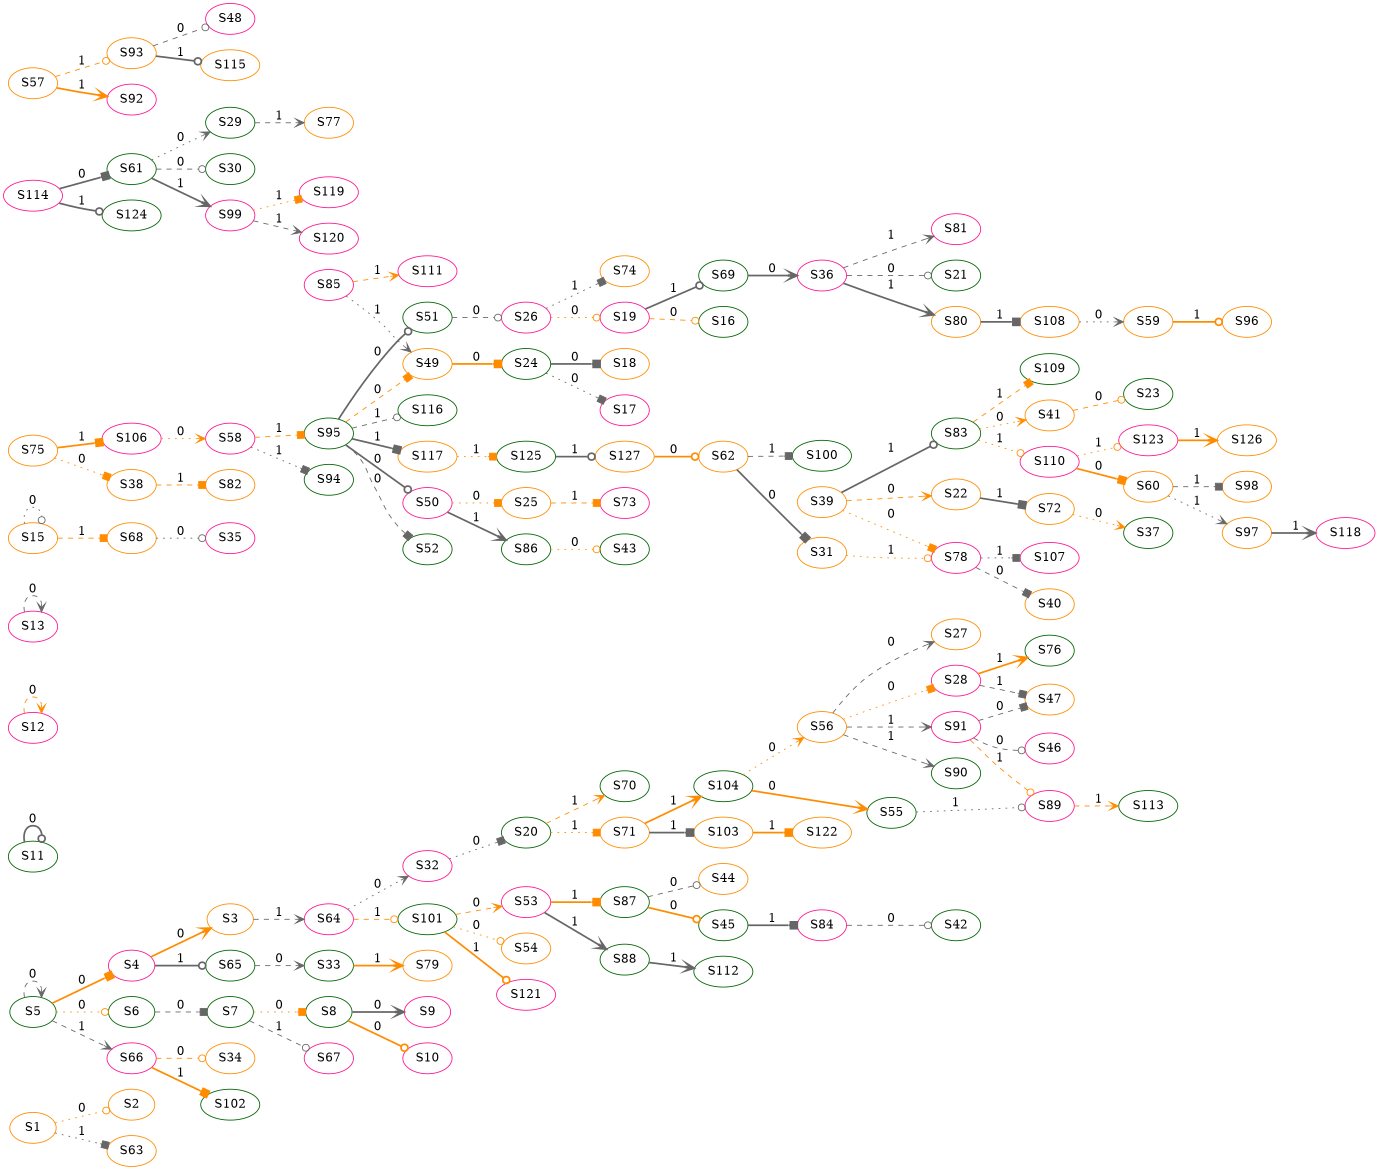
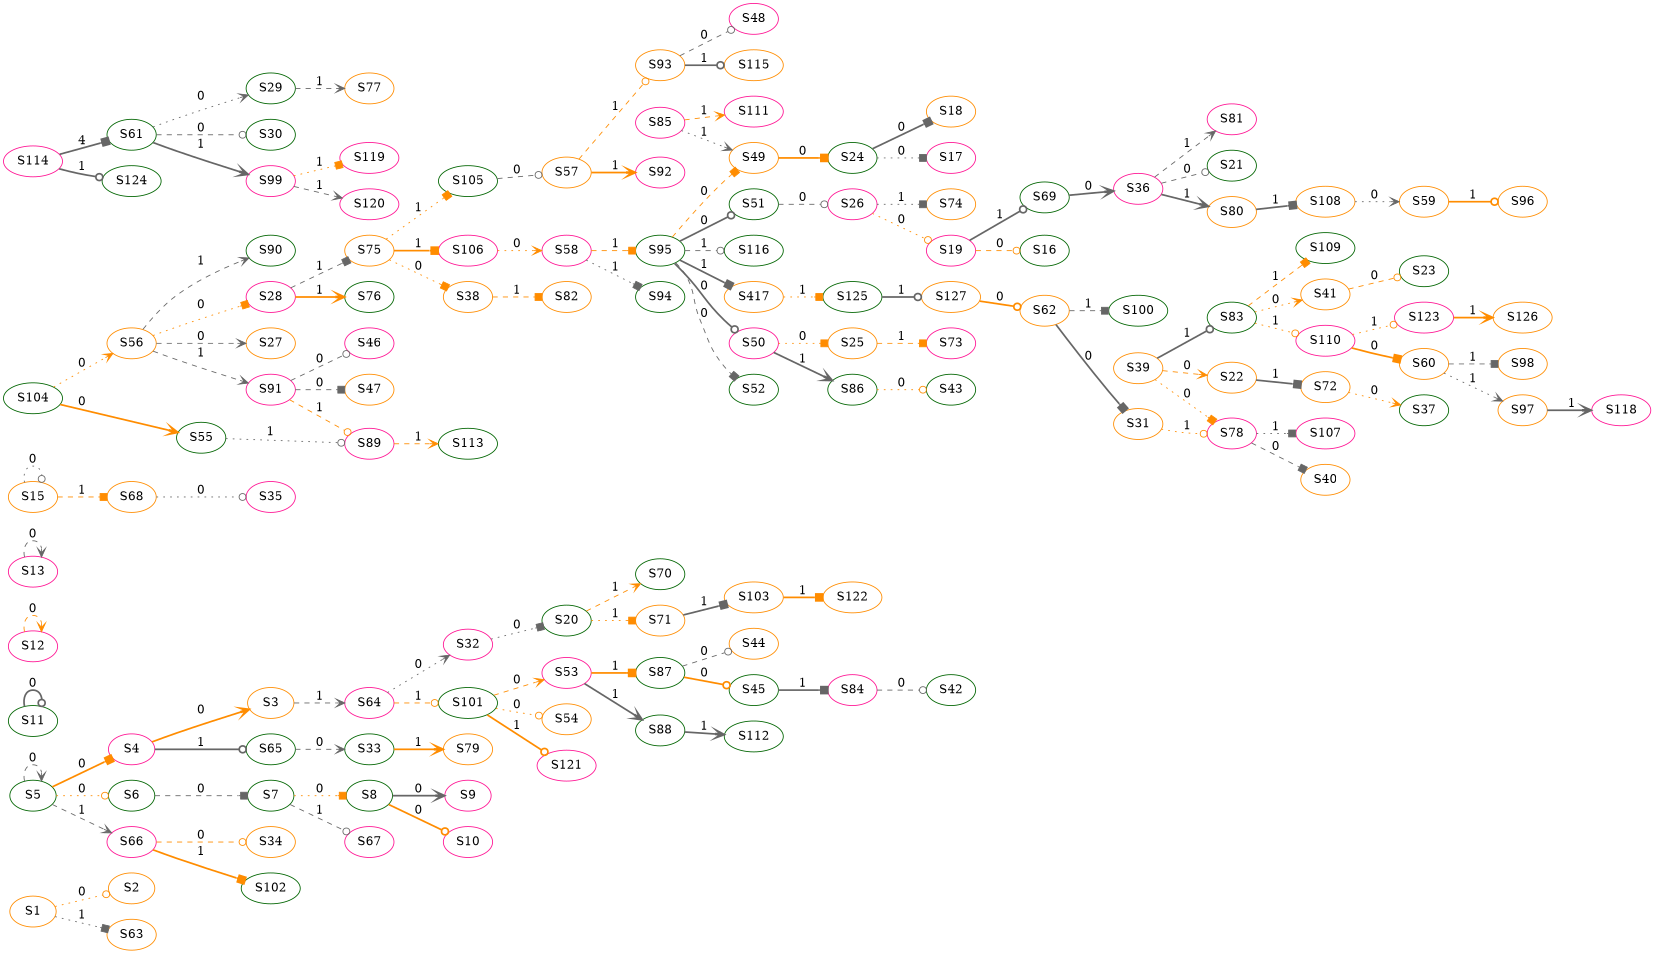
  strict digraph {
    rankdir=LR
    node [color=darkorange]
    edge [arrowhead=box color=gray40 style=dashed]
    S1
    S2
    S63
    S4 [color=deeppink]
    S3
    S65 [color=darkgreen]
    S64 [color=deeppink]
    S33 [color=darkgreen]
    S32 [color=deeppink]
    S101 [color=darkgreen]
    S5 [color=darkgreen]
    S6 [color=darkgreen]
    S66 [color=deeppink]
    S7 [color=darkgreen]
    S34
    S102 [color=darkgreen]
    S8 [color=darkgreen]
    S67 [color=deeppink]
    S9 [color=deeppink]
    S10 [color=deeppink]
    S11 [color=darkgreen]
    S12 [color=deeppink]
    S13 [color=deeppink]
    S15
    S68
    S35 [color=deeppink]
    S19 [color=deeppink]
    S16 [color=darkgreen]
    S69 [color=darkgreen]
    S36 [color=deeppink]
    S24 [color=darkgreen]
    S17 [color=deeppink]
    S18
    S26 [color=deeppink]
    S74
    S20 [color=darkgreen]
    S70 [color=darkgreen]
    S71
    S104 [color=darkgreen]
    S103
    S21 [color=darkgreen]
    S80
    S81 [color=deeppink]
    S108
    S39
    S22
    S83 [color=darkgreen]
    S78 [color=deeppink]
    S72
    S41
    S110 [color=deeppink]
    S109 [color=darkgreen]
    S37 [color=darkgreen]
    S23 [color=darkgreen]
    S49
    S85 [color=deeppink]
    S111 [color=deeppink]
    S50 [color=deeppink]
    S25
    S86 [color=darkgreen]
    S73 [color=deeppink]
    S43 [color=darkgreen]
    S51 [color=darkgreen]
    S56
    S27
    S28 [color=deeppink]
    S91 [color=deeppink]
    S90 [color=darkgreen]
    S75
    S76 [color=darkgreen]
    S46 [color=deeppink]
    S47
    S89 [color=deeppink]
    S38
+   S105 [color=darkgreen]
    S106 [color=deeppink]
    S61 [color=darkgreen]
    S29 [color=darkgreen]
    S30 [color=darkgreen]
    S99 [color=deeppink]
    S77
    S119 [color=deeppink]
    S120 [color=deeppink]
    S62
    S31
    S100 [color=darkgreen]
    S40
    S107 [color=deeppink]
    S53 [color=deeppink]
    S54
    S121 [color=deeppink]
    S79
    S82
    S57
    S58 [color=deeppink]
    S60
    S123 [color=deeppink]
    S84 [color=deeppink]
    S42 [color=darkgreen]
    S87 [color=darkgreen]
    S44
    S45 [color=darkgreen]
    S114 [color=deeppink]
    S124 [color=darkgreen]
    S48 [color=deeppink]
    S93
    S115
    S95 [color=darkgreen]
    S52 [color=darkgreen]
    S116 [color=darkgreen]
-   S117
+   S117 [label=S417]
    S125 [color=darkgreen]
    S88 [color=darkgreen]
    S112 [color=darkgreen]
    S55 [color=darkgreen]
    S113 [color=darkgreen]
    S92 [color=deeppink]
    S94 [color=darkgreen]
    S59
    S96
    S97
    S98
    S126
    S118 [color=deeppink]
    S127
    S122
    S1 -> S2 [arrowhead=odot color=darkorange label=0 style=dotted]
    S1 -> S63 [label=1 style=dotted]
    S4 -> S3 [arrowhead=vee color=darkorange label=0 style=bold]
    S4 -> S65 [arrowhead=odot label=1 style=bold]
    S3 -> S64 [arrowhead=vee label=1]
    S65 -> S33 [arrowhead=vee label=0]
    S64 -> S32 [arrowhead=vee label=0 style=dotted]
    S64 -> S101 [arrowhead=odot color=darkorange label=1]
    S33 -> S79 [arrowhead=vee color=darkorange label=1 style=bold]
    S32 -> S20 [label=0 style=dotted]
    S101 -> S53 [arrowhead=vee color=darkorange label=0]
    S101 -> S54 [arrowhead=odot color=darkorange label=0 style=dotted]
    S101 -> S121 [arrowhead=odot color=darkorange label=1 style=bold]
    S5 -> S4 [color=darkorange label=0 style=bold]
    S5 -> S5 [arrowhead=vee label=0]
    S5 -> S6 [arrowhead=odot color=darkorange label=0 style=dotted]
    S5 -> S66 [arrowhead=vee label=1]
    S6 -> S7 [label=0]
    S66 -> S34 [arrowhead=odot color=darkorange label=0]
    S66 -> S102 [color=darkorange label=1 style=bold]
    S7 -> S8 [color=darkorange label=0 style=dotted]
    S7 -> S67 [arrowhead=odot label=1]
    S8 -> S9 [arrowhead=vee label=0 style=bold]
    S8 -> S10 [arrowhead=odot color=darkorange label=0 style=bold]
    S11 -> S11 [arrowhead=odot label=0 style=bold]
    S12 -> S12 [arrowhead=vee color=darkorange label=0]
    S13 -> S13 [arrowhead=vee label=0]
    S15 -> S15 [arrowhead=odot label=0 style=dotted]
    S15 -> S68 [color=darkorange label=1]
    S68 -> S35 [arrowhead=odot label=0 style=dotted]
    S19 -> S16 [arrowhead=odot color=darkorange label=0]
    S19 -> S69 [arrowhead=odot label=1 style=bold]
    S69 -> S36 [arrowhead=vee label=0 style=bold]
    S36 -> S21 [arrowhead=odot label=0]
    S36 -> S80 [arrowhead=vee label=1 style=bold]
    S36 -> S81 [arrowhead=vee label=1]
    S24 -> S17 [label=0 style=dotted]
    S24 -> S18 [label=0 style=bold]
    S26 -> S19 [arrowhead=odot color=darkorange label=0 style=dotted]
    S26 -> S74 [label=1 style=dotted]
    S20 -> S70 [arrowhead=vee color=darkorange label=1]
    S20 -> S71 [color=darkorange label=1 style=dotted]
-   S71 -> S104 [arrowhead=vee color=darkorange label=1 style=bold]
    S71 -> S103 [label=1 style=bold]
    S104 -> S56 [arrowhead=vee color=darkorange label=0 style=dotted]
    S104 -> S55 [arrowhead=vee color=darkorange label=0 style=bold]
    S103 -> S122 [color=darkorange label=1 style=bold]
    S80 -> S108 [label=1 style=bold]
    S108 -> S59 [arrowhead=vee label=0 style=dotted]
    S39 -> S22 [arrowhead=vee color=darkorange label=0]
    S39 -> S83 [arrowhead=odot label=1 style=bold]
    S39 -> S78 [color=darkorange label=0 style=dotted]
    S22 -> S72 [label=1 style=bold]
    S83 -> S41 [arrowhead=vee color=darkorange label=0 style=dotted]
    S83 -> S110 [arrowhead=odot color=darkorange label=1 style=dotted]
    S83 -> S109 [color=darkorange label=1]
    S78 -> S40 [label=0]
    S78 -> S107 [label=1 style=dotted]
    S72 -> S37 [arrowhead=vee color=darkorange label=0 style=dotted]
    S41 -> S23 [arrowhead=odot color=darkorange label=0]
    S110 -> S60 [color=darkorange label=0 style=bold]
    S110 -> S123 [arrowhead=odot color=darkorange label=1 style=dotted]
    S49 -> S24 [color=darkorange label=0 style=bold]
    S85 -> S49 [arrowhead=vee label=1 style=dotted]
    S85 -> S111 [arrowhead=vee color=darkorange label=1]
    S50 -> S25 [color=darkorange label=0 style=dotted]
    S50 -> S86 [arrowhead=vee label=1 style=bold]
    S25 -> S73 [color=darkorange label=1]
    S86 -> S43 [arrowhead=odot color=darkorange label=0 style=dotted]
    S51 -> S26 [arrowhead=odot label=0]
    S56 -> S27 [arrowhead=vee label=0]
    S56 -> S28 [color=darkorange label=0 style=dotted]
    S56 -> S91 [arrowhead=vee label=1]
    S56 -> S90 [arrowhead=vee label=1]
-   S28 -> S47 [label=1]
+   S28 -> S75 [label=1]
    S28 -> S76 [arrowhead=vee color=darkorange label=1 style=bold]
    S91 -> S46 [arrowhead=odot label=0]
    S91 -> S47 [label=0]
    S91 -> S89 [arrowhead=odot color=darkorange label=1]
    S75 -> S38 [color=darkorange label=0 style=dotted]
+   S75 -> S105 [color=darkorange label=1 style=dotted]
    S75 -> S106 [color=darkorange label=1 style=bold]
    S89 -> S113 [arrowhead=vee color=darkorange label=1]
    S38 -> S82 [color=darkorange label=1]
+   S105 -> S57 [arrowhead=odot label=0]
    S106 -> S58 [arrowhead=vee color=darkorange label=0 style=dotted]
    S61 -> S29 [arrowhead=vee label=0 style=dotted]
    S61 -> S30 [arrowhead=odot label=0]
    S61 -> S99 [arrowhead=vee label=1 style=bold]
    S29 -> S77 [arrowhead=vee label=1]
    S99 -> S119 [color=darkorange label=1 style=dotted]
    S99 -> S120 [arrowhead=vee label=1]
    S62 -> S31 [label=0 style=bold]
    S62 -> S100 [label=1]
    S31 -> S78 [arrowhead=odot color=darkorange label=1 style=dotted]
    S53 -> S87 [color=darkorange label=1 style=bold]
    S53 -> S88 [arrowhead=vee label=1 style=bold]
    S57 -> S93 [arrowhead=odot color=darkorange label=1]
    S57 -> S92 [arrowhead=vee color=darkorange label=1 style=bold]
    S58 -> S95 [color=darkorange label=1]
    S58 -> S94 [label=1 style=dotted]
    S60 -> S97 [arrowhead=vee label=1 style=dotted]
    S60 -> S98 [label=1]
    S123 -> S126 [arrowhead=vee color=darkorange label=1 style=bold]
    S84 -> S42 [arrowhead=odot label=0]
    S87 -> S44 [arrowhead=odot label=0]
    S87 -> S45 [arrowhead=odot color=darkorange label=0 style=bold]
    S45 -> S84 [label=1 style=bold]
-   S114 -> S61 [label=0 style=bold]
+   S114 -> S61 [label=4 style=bold]
    S114 -> S124 [arrowhead=odot label=1 style=bold]
    S93 -> S48 [arrowhead=odot label=0]
    S93 -> S115 [arrowhead=odot label=1 style=bold]
    S95 -> S49 [color=darkorange label=0]
    S95 -> S50 [arrowhead=odot label=0 style=bold]
    S95 -> S51 [arrowhead=odot label=0 style=bold]
    S95 -> S52 [label=0]
    S95 -> S116 [arrowhead=odot label=1]
    S95 -> S117 [label=1 style=bold]
    S117 -> S125 [color=darkorange label=1 style=dotted]
    S125 -> S127 [arrowhead=odot label=1 style=bold]
    S88 -> S112 [arrowhead=vee label=1 style=bold]
    S55 -> S89 [arrowhead=odot label=1 style=dotted]
    S59 -> S96 [arrowhead=odot color=darkorange label=1 style=bold]
    S97 -> S118 [arrowhead=vee label=1 style=bold]
    S127 -> S62 [arrowhead=odot color=darkorange label=0 style=bold]
  }
